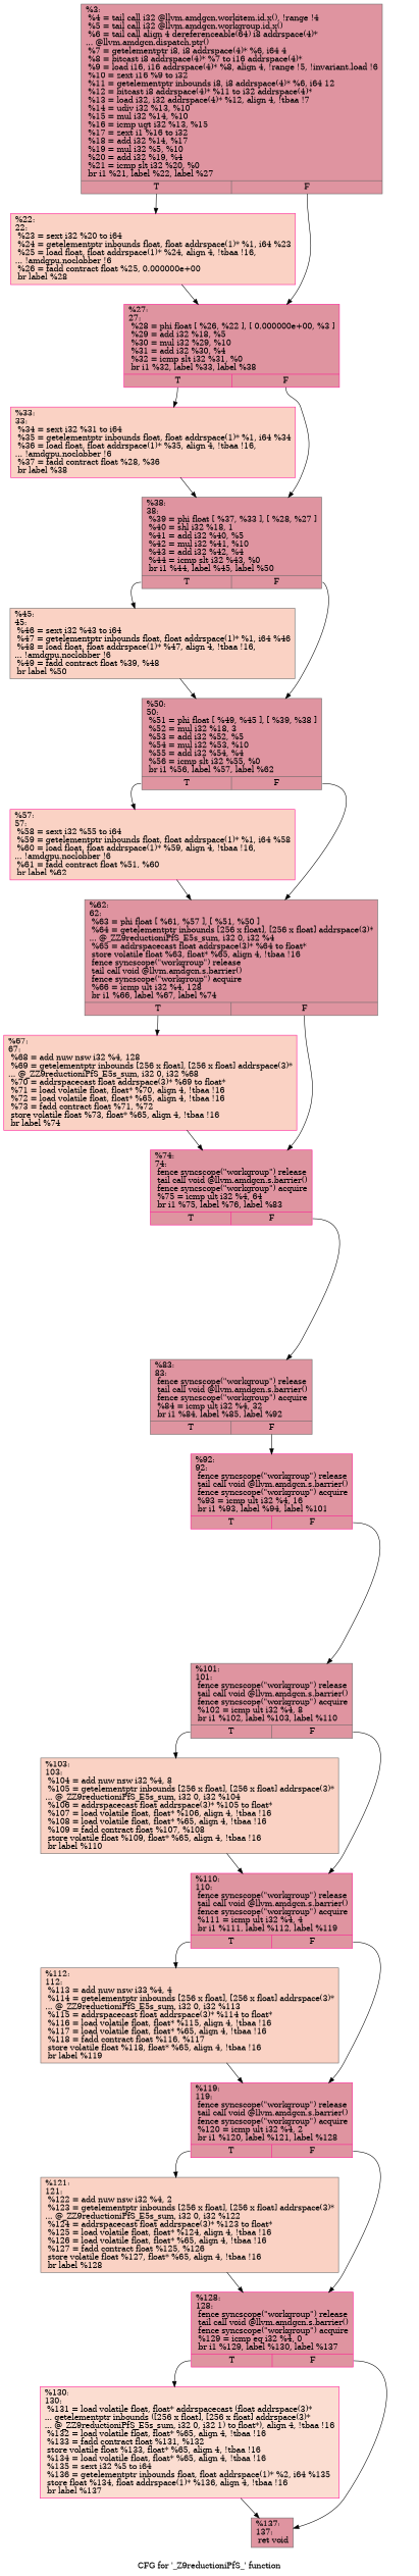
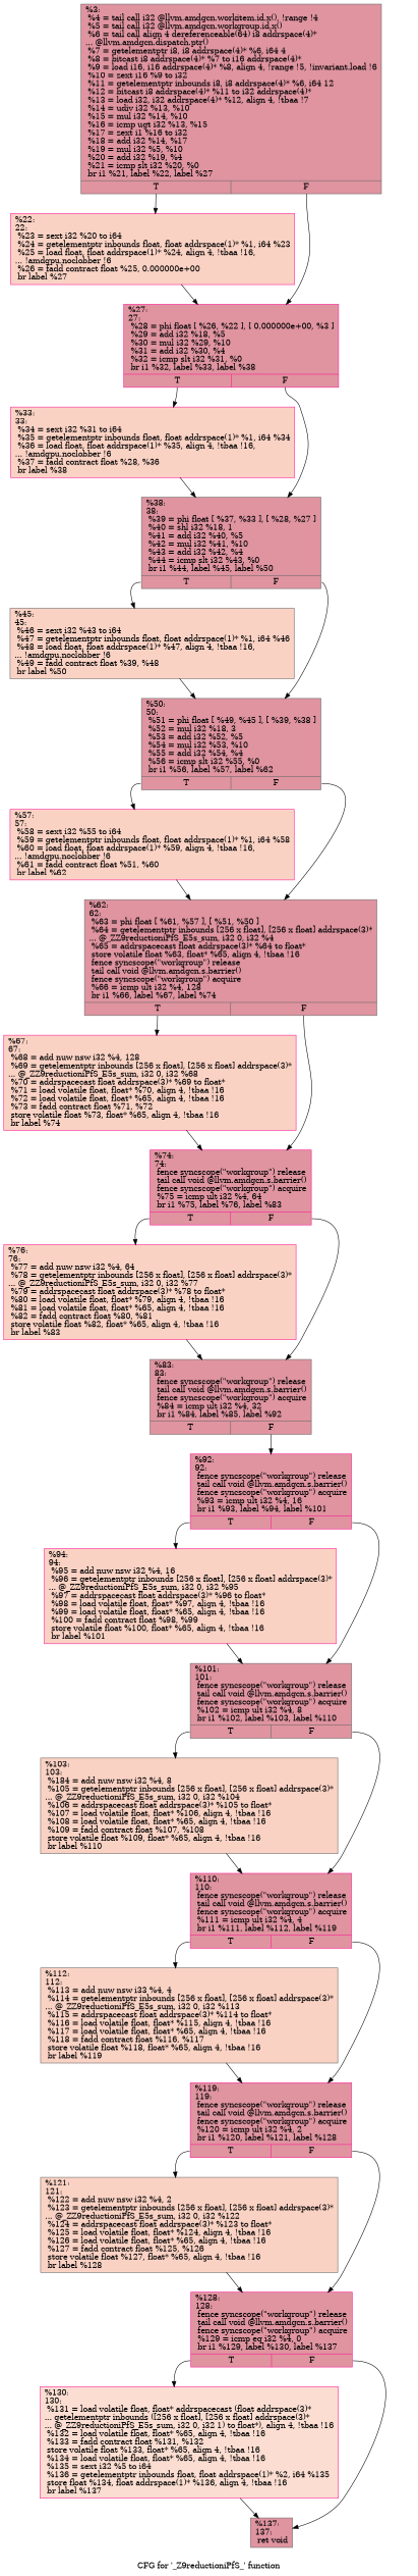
  digraph {
    label="CFG for '_Z9reductioniPfS_' function"
    node [color=deeppink fillcolor="#b70d2870" shape=record style=filled]
    edge [tailport=s1]
    n1 [color=gray40 label="{%3:\l  %4 = tail call i32 @llvm.amdgcn.workitem.id.x(), !range !4\l  %5 = tail call i32 @llvm.amdgcn.workgroup.id.x()\l  %6 = tail call align 4 dereferenceable(64) i8 addrspace(4)*\l... @llvm.amdgcn.dispatch.ptr()\l  %7 = getelementptr i8, i8 addrspace(4)* %6, i64 4\l  %8 = bitcast i8 addrspace(4)* %7 to i16 addrspace(4)*\l  %9 = load i16, i16 addrspace(4)* %8, align 4, !range !5, !invariant.load !6\l  %10 = zext i16 %9 to i32\l  %11 = getelementptr inbounds i8, i8 addrspace(4)* %6, i64 12\l  %12 = bitcast i8 addrspace(4)* %11 to i32 addrspace(4)*\l  %13 = load i32, i32 addrspace(4)* %12, align 4, !tbaa !7\l  %14 = udiv i32 %13, %10\l  %15 = mul i32 %14, %10\l  %16 = icmp ugt i32 %13, %15\l  %17 = zext i1 %16 to i32\l  %18 = add i32 %14, %17\l  %19 = mul i32 %5, %10\l  %20 = add i32 %19, %4\l  %21 = icmp slt i32 %20, %0\l  br i1 %21, label %22, label %27\l|{<s0>T|<s1>F}}"]
-   n2 [fillcolor="#f4987a70" label="{%22:\l22:                                               \l  %23 = sext i32 %20 to i64\l  %24 = getelementptr inbounds float, float addrspace(1)* %1, i64 %23\l  %25 = load float, float addrspace(1)* %24, align 4, !tbaa !16,\l... !amdgpu.noclobber !6\l  %26 = fadd contract float %25, 0.000000e+00\l  br label %28\l}"]
+   n2 [fillcolor="#f4987a70" label="{%22:\l22:                                               \l  %23 = sext i32 %20 to i64\l  %24 = getelementptr inbounds float, float addrspace(1)* %1, i64 %23\l  %25 = load float, float addrspace(1)* %24, align 4, !tbaa !16,\l... !amdgpu.noclobber !6\l  %26 = fadd contract float %25, 0.000000e+00\l  br label %27\l}"]
    n3 [label="{%27:\l27:                                               \l  %28 = phi float [ %26, %22 ], [ 0.000000e+00, %3 ]\l  %29 = add i32 %18, %5\l  %30 = mul i32 %29, %10\l  %31 = add i32 %30, %4\l  %32 = icmp slt i32 %31, %0\l  br i1 %32, label %33, label %38\l|{<s0>T|<s1>F}}"]
    n4 [fillcolor="#f4987a70" label="{%33:\l33:                                               \l  %34 = sext i32 %31 to i64\l  %35 = getelementptr inbounds float, float addrspace(1)* %1, i64 %34\l  %36 = load float, float addrspace(1)* %35, align 4, !tbaa !16,\l... !amdgpu.noclobber !6\l  %37 = fadd contract float %28, %36\l  br label %38\l}"]
    n5 [color=gray40 label="{%38:\l38:                                               \l  %39 = phi float [ %37, %33 ], [ %28, %27 ]\l  %40 = shl i32 %18, 1\l  %41 = add i32 %40, %5\l  %42 = mul i32 %41, %10\l  %43 = add i32 %42, %4\l  %44 = icmp slt i32 %43, %0\l  br i1 %44, label %45, label %50\l|{<s0>T|<s1>F}}"]
    n6 [color=gray40 fillcolor="#f4987a70" label="{%45:\l45:                                               \l  %46 = sext i32 %43 to i64\l  %47 = getelementptr inbounds float, float addrspace(1)* %1, i64 %46\l  %48 = load float, float addrspace(1)* %47, align 4, !tbaa !16,\l... !amdgpu.noclobber !6\l  %49 = fadd contract float %39, %48\l  br label %50\l}"]
    n7 [color=gray40 label="{%50:\l50:                                               \l  %51 = phi float [ %49, %45 ], [ %39, %38 ]\l  %52 = mul i32 %18, 3\l  %53 = add i32 %52, %5\l  %54 = mul i32 %53, %10\l  %55 = add i32 %54, %4\l  %56 = icmp slt i32 %55, %0\l  br i1 %56, label %57, label %62\l|{<s0>T|<s1>F}}"]
    n8 [fillcolor="#f4987a70" label="{%57:\l57:                                               \l  %58 = sext i32 %55 to i64\l  %59 = getelementptr inbounds float, float addrspace(1)* %1, i64 %58\l  %60 = load float, float addrspace(1)* %59, align 4, !tbaa !16,\l... !amdgpu.noclobber !6\l  %61 = fadd contract float %51, %60\l  br label %62\l}"]
    n9 [color=gray40 label="{%62:\l62:                                               \l  %63 = phi float [ %61, %57 ], [ %51, %50 ]\l  %64 = getelementptr inbounds [256 x float], [256 x float] addrspace(3)*\l... @_ZZ9reductioniPfS_E5s_sum, i32 0, i32 %4\l  %65 = addrspacecast float addrspace(3)* %64 to float*\l  store volatile float %63, float* %65, align 4, !tbaa !16\l  fence syncscope(\"workgroup\") release\l  tail call void @llvm.amdgcn.s.barrier()\l  fence syncscope(\"workgroup\") acquire\l  %66 = icmp ult i32 %4, 128\l  br i1 %66, label %67, label %74\l|{<s0>T|<s1>F}}"]
    n10 [fillcolor="#f4987a70" label="{%67:\l67:                                               \l  %68 = add nuw nsw i32 %4, 128\l  %69 = getelementptr inbounds [256 x float], [256 x float] addrspace(3)*\l... @_ZZ9reductioniPfS_E5s_sum, i32 0, i32 %68\l  %70 = addrspacecast float addrspace(3)* %69 to float*\l  %71 = load volatile float, float* %70, align 4, !tbaa !16\l  %72 = load volatile float, float* %65, align 4, !tbaa !16\l  %73 = fadd contract float %71, %72\l  store volatile float %73, float* %65, align 4, !tbaa !16\l  br label %74\l}"]
    n11 [label="{%74:\l74:                                               \l  fence syncscope(\"workgroup\") release\l  tail call void @llvm.amdgcn.s.barrier()\l  fence syncscope(\"workgroup\") acquire\l  %75 = icmp ult i32 %4, 64\l  br i1 %75, label %76, label %83\l|{<s0>T|<s1>F}}"]
+   n12 [fillcolor="#f4987a70" label="{%76:\l76:                                               \l  %77 = add nuw nsw i32 %4, 64\l  %78 = getelementptr inbounds [256 x float], [256 x float] addrspace(3)*\l... @_ZZ9reductioniPfS_E5s_sum, i32 0, i32 %77\l  %79 = addrspacecast float addrspace(3)* %78 to float*\l  %80 = load volatile float, float* %79, align 4, !tbaa !16\l  %81 = load volatile float, float* %65, align 4, !tbaa !16\l  %82 = fadd contract float %80, %81\l  store volatile float %82, float* %65, align 4, !tbaa !16\l  br label %83\l}"]
    n13 [color=gray40 label="{%83:\l83:                                               \l  fence syncscope(\"workgroup\") release\l  tail call void @llvm.amdgcn.s.barrier()\l  fence syncscope(\"workgroup\") acquire\l  %84 = icmp ult i32 %4, 32\l  br i1 %84, label %85, label %92\l|{<s0>T|<s1>F}}"]
    n14 [label="{%92:\l92:                                               \l  fence syncscope(\"workgroup\") release\l  tail call void @llvm.amdgcn.s.barrier()\l  fence syncscope(\"workgroup\") acquire\l  %93 = icmp ult i32 %4, 16\l  br i1 %93, label %94, label %101\l|{<s0>T|<s1>F}}"]
+   n15 [fillcolor="#f4987a70" label="{%94:\l94:                                               \l  %95 = add nuw nsw i32 %4, 16\l  %96 = getelementptr inbounds [256 x float], [256 x float] addrspace(3)*\l... @_ZZ9reductioniPfS_E5s_sum, i32 0, i32 %95\l  %97 = addrspacecast float addrspace(3)* %96 to float*\l  %98 = load volatile float, float* %97, align 4, !tbaa !16\l  %99 = load volatile float, float* %65, align 4, !tbaa !16\l  %100 = fadd contract float %98, %99\l  store volatile float %100, float* %65, align 4, !tbaa !16\l  br label %101\l}"]
    n16 [color=gray40 label="{%101:\l101:                                              \l  fence syncscope(\"workgroup\") release\l  tail call void @llvm.amdgcn.s.barrier()\l  fence syncscope(\"workgroup\") acquire\l  %102 = icmp ult i32 %4, 8\l  br i1 %102, label %103, label %110\l|{<s0>T|<s1>F}}"]
-   n17 [color=gray40 fillcolor="#f4987a70" label="{%103:\l103:                                              \l  %104 = add nuw nsw i32 %4, 8\l  %105 = getelementptr inbounds [256 x float], [256 x float] addrspace(3)*\l... @_ZZ9reductioniPfS_E5s_sum, i32 0, i32 %104\l  %106 = addrspacecast float addrspace(3)* %105 to float*\l  %107 = load volatile float, float* %106, align 4, !tbaa !16\l  %108 = load volatile float, float* %65, align 4, !tbaa !16\l  %109 = fadd contract float %107, %108\l  store volatile float %109, float* %65, align 4, !tbaa !16\l  br label %110\l}"]
+   n17 [color=gray40 fillcolor="#f4987a70" label="{%103:\l103:                                              \l  %184 = add nuw nsw i32 %4, 8\l  %105 = getelementptr inbounds [256 x float], [256 x float] addrspace(3)*\l... @_ZZ9reductioniPfS_E5s_sum, i32 0, i32 %104\l  %106 = addrspacecast float addrspace(3)* %105 to float*\l  %107 = load volatile float, float* %106, align 4, !tbaa !16\l  %108 = load volatile float, float* %65, align 4, !tbaa !16\l  %109 = fadd contract float %107, %108\l  store volatile float %109, float* %65, align 4, !tbaa !16\l  br label %110\l}"]
    n18 [label="{%110:\l110:                                              \l  fence syncscope(\"workgroup\") release\l  tail call void @llvm.amdgcn.s.barrier()\l  fence syncscope(\"workgroup\") acquire\l  %111 = icmp ult i32 %4, 4\l  br i1 %111, label %112, label %119\l|{<s0>T|<s1>F}}"]
    n19 [color=gray40 fillcolor="#f4987a70" label="{%112:\l112:                                              \l  %113 = add nuw nsw i33 %4, 4\l  %114 = getelementptr inbounds [256 x float], [256 x float] addrspace(3)*\l... @_ZZ9reductioniPfS_E5s_sum, i32 0, i32 %113\l  %115 = addrspacecast float addrspace(3)* %114 to float*\l  %116 = load volatile float, float* %115, align 4, !tbaa !16\l  %117 = load volatile float, float* %65, align 4, !tbaa !16\l  %118 = fadd contract float %116, %117\l  store volatile float %118, float* %65, align 4, !tbaa !16\l  br label %119\l}"]
    n20 [label="{%119:\l119:                                              \l  fence syncscope(\"workgroup\") release\l  tail call void @llvm.amdgcn.s.barrier()\l  fence syncscope(\"workgroup\") acquire\l  %120 = icmp ult i32 %4, 2\l  br i1 %120, label %121, label %128\l|{<s0>T|<s1>F}}"]
    n21 [color=gray40 fillcolor="#f4987a70" label="{%121:\l121:                                              \l  %122 = add nuw nsw i32 %4, 2\l  %123 = getelementptr inbounds [256 x float], [256 x float] addrspace(3)*\l... @_ZZ9reductioniPfS_E5s_sum, i32 0, i32 %122\l  %124 = addrspacecast float addrspace(3)* %123 to float*\l  %125 = load volatile float, float* %124, align 4, !tbaa !16\l  %126 = load volatile float, float* %65, align 4, !tbaa !16\l  %127 = fadd contract float %125, %126\l  store volatile float %127, float* %65, align 4, !tbaa !16\l  br label %128\l}"]
    n22 [label="{%128:\l128:                                              \l  fence syncscope(\"workgroup\") release\l  tail call void @llvm.amdgcn.s.barrier()\l  fence syncscope(\"workgroup\") acquire\l  %129 = icmp eq i32 %4, 0\l  br i1 %129, label %130, label %137\l|{<s0>T|<s1>F}}"]
    n23 [fillcolor="#f7b39670" label="{%130:\l130:                                              \l  %131 = load volatile float, float* addrspacecast (float addrspace(3)*\l... getelementptr inbounds ([256 x float], [256 x float] addrspace(3)*\l... @_ZZ9reductioniPfS_E5s_sum, i32 0, i32 1) to float*), align 4, !tbaa !16\l  %132 = load volatile float, float* %65, align 4, !tbaa !16\l  %133 = fadd contract float %131, %132\l  store volatile float %133, float* %65, align 4, !tbaa !16\l  %134 = load volatile float, float* %65, align 4, !tbaa !16\l  %135 = sext i32 %5 to i64\l  %136 = getelementptr inbounds float, float addrspace(1)* %2, i64 %135\l  store float %134, float addrspace(1)* %136, align 4, !tbaa !16\l  br label %137\l}"]
    n24 [color=gray40 label="{%137:\l137:                                              \l  ret void\l}"]
    n1 -> n2 [tailport=s0]
    n1 -> n3
    n2 -> n3 [tailport=""]
    n3 -> n4 [tailport=s0]
    n3 -> n5
    n4 -> n5 [tailport=""]
    n5 -> n6 [tailport=s0]
    n5 -> n7
    n6 -> n7 [tailport=""]
    n7 -> n8 [tailport=s0]
    n7 -> n9
    n8 -> n9 [tailport=""]
    n9 -> n10 [tailport=s0]
    n9 -> n11
    n10 -> n11 [tailport=""]
+   n11 -> n12 [tailport=s0]
    n11 -> n13
+   n12 -> n13 [tailport=""]
    n13 -> n14
+   n14 -> n15 [tailport=s0]
    n14 -> n16
+   n15 -> n16 [tailport=""]
    n16 -> n17 [tailport=s0]
    n16 -> n18
    n17 -> n18 [tailport=""]
    n18 -> n19 [tailport=s0]
    n18 -> n20
    n19 -> n20 [tailport=""]
    n20 -> n21 [tailport=s0]
    n20 -> n22
    n21 -> n22 [tailport=""]
    n22 -> n23 [tailport=s0]
    n22 -> n24
    n23 -> n24 [tailport=""]
  }
